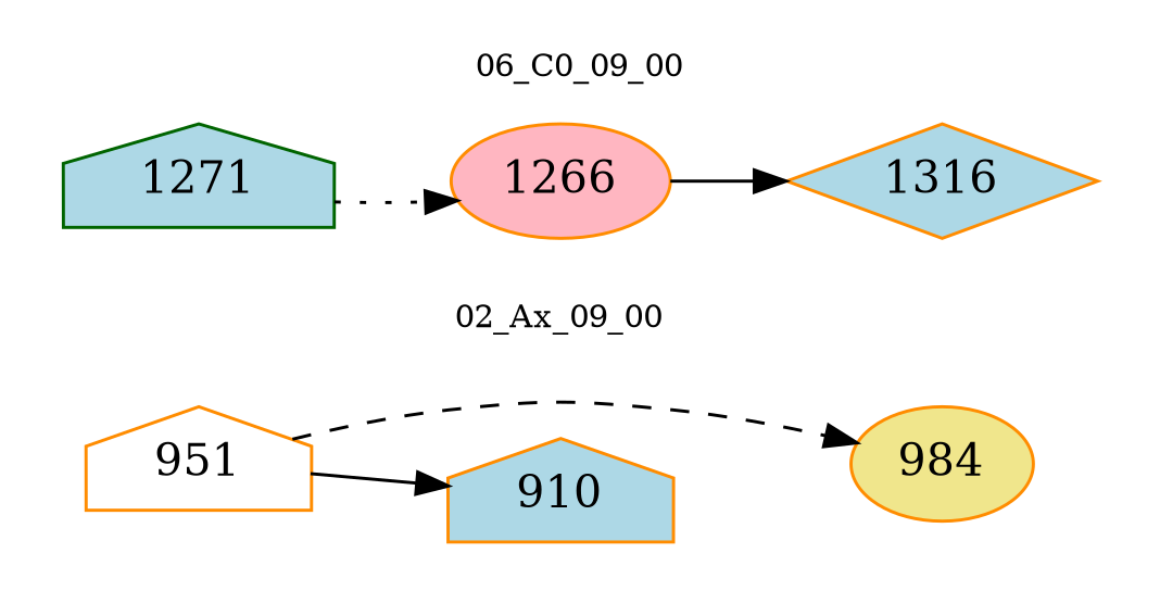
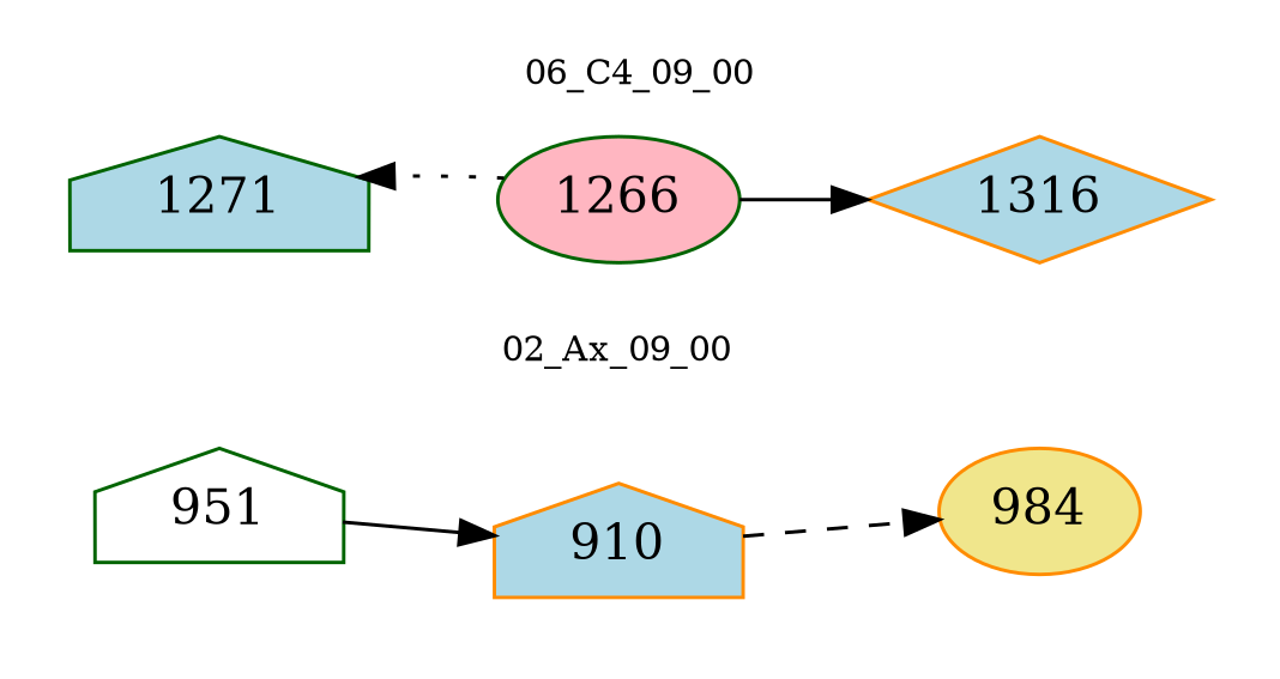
  digraph {
    rankdir=LR
    node [color=darkorange fillcolor=lightblue shape=house style=filled]
    edge [color=black style=solid]
-   n1 [fillcolor=white label=951]
+   n1 [color=darkgreen fillcolor=white label=951]
    n2 [label=910]
    n3 [fillcolor=khaki label=984 shape=ellipse]
    n4 [color=darkgreen label=1271]
-   n5 [fillcolor=lightpink label=1266 shape=ellipse]
+   n5 [color=darkgreen fillcolor=lightpink label=1266 shape=ellipse]
    n6 [label=1316 shape=diamond]
    subgraph cluster_1 {
      color=white
      fontsize=10
      label="02_Ax_09_00"
      n1
      n2
      n3
    }
    subgraph cluster_2 {
      color=white
      fontsize=10
-     label="06_C0_09_00"
+     label="06_C4_09_00"
      n4
      n5
      n6
    }
    n1 -> n2
-   n1 -> n3 [style=dashed]
-   n4 -> n5 [style=dotted]
+   n2 -> n3 [style=dashed]
+   n5 -> n4 [style=dotted]
    n5 -> n6
  }
